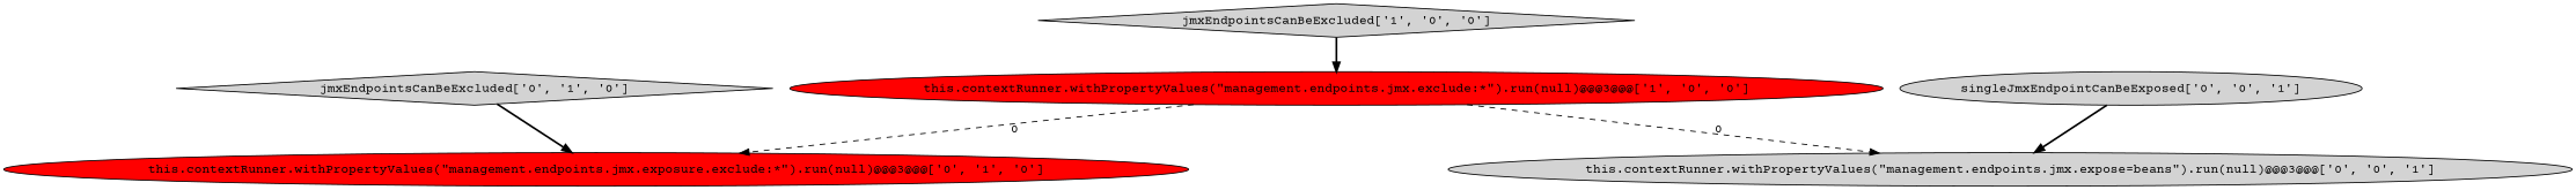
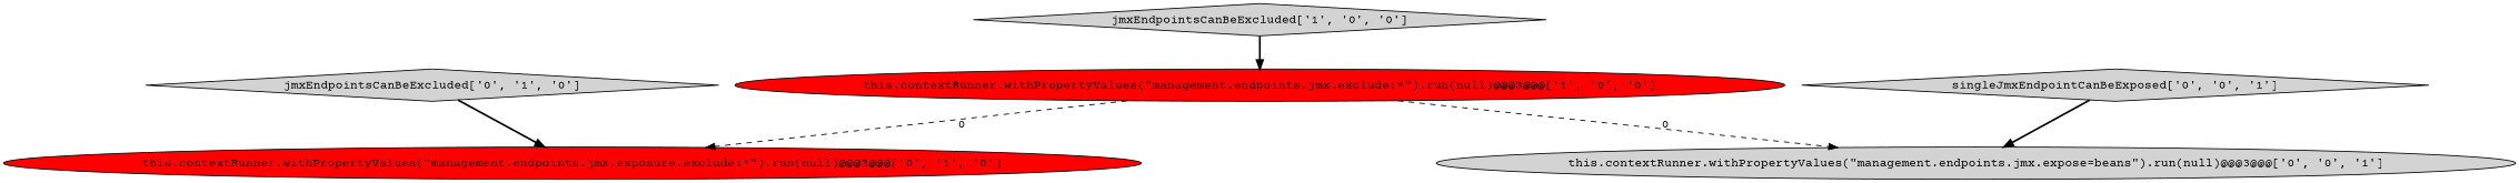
  digraph {
    fontname="Courier Prime"
    node [fillcolor=lightgray shape=diamond style=filled fontname="Courier Prime"]
    edge [style=bold fontname="Courier Prime"]
    n1 [label="jmxEndpointsCanBeExcluded['1', '0', '0']"]
    n2 [fillcolor=red label="this.contextRunner.withPropertyValues(\"management.endpoints.jmx.exclude:*\").run(null)@@@3@@@['1', '0', '0']" shape=ellipse]
    n3 [label="jmxEndpointsCanBeExcluded['0', '1', '0']"]
    n4 [fillcolor=red label="this.contextRunner.withPropertyValues(\"management.endpoints.jmx.exposure.exclude:*\").run(null)@@@3@@@['0', '1', '0']" shape=ellipse]
    n5 [label="this.contextRunner.withPropertyValues(\"management.endpoints.jmx.expose=beans\").run(null)@@@3@@@['0', '0', '1']" shape=ellipse]
-   n6 [label="singleJmxEndpointCanBeExposed['0', '0', '1']" shape=ellipse]
+   n6 [label="singleJmxEndpointCanBeExposed['0', '0', '1']"]
    n1 -> n2
    n2 -> n4 [label=0 style=dashed]
    n2 -> n5 [label=0 style=dashed]
    n3 -> n4
    n6 -> n5
  }
